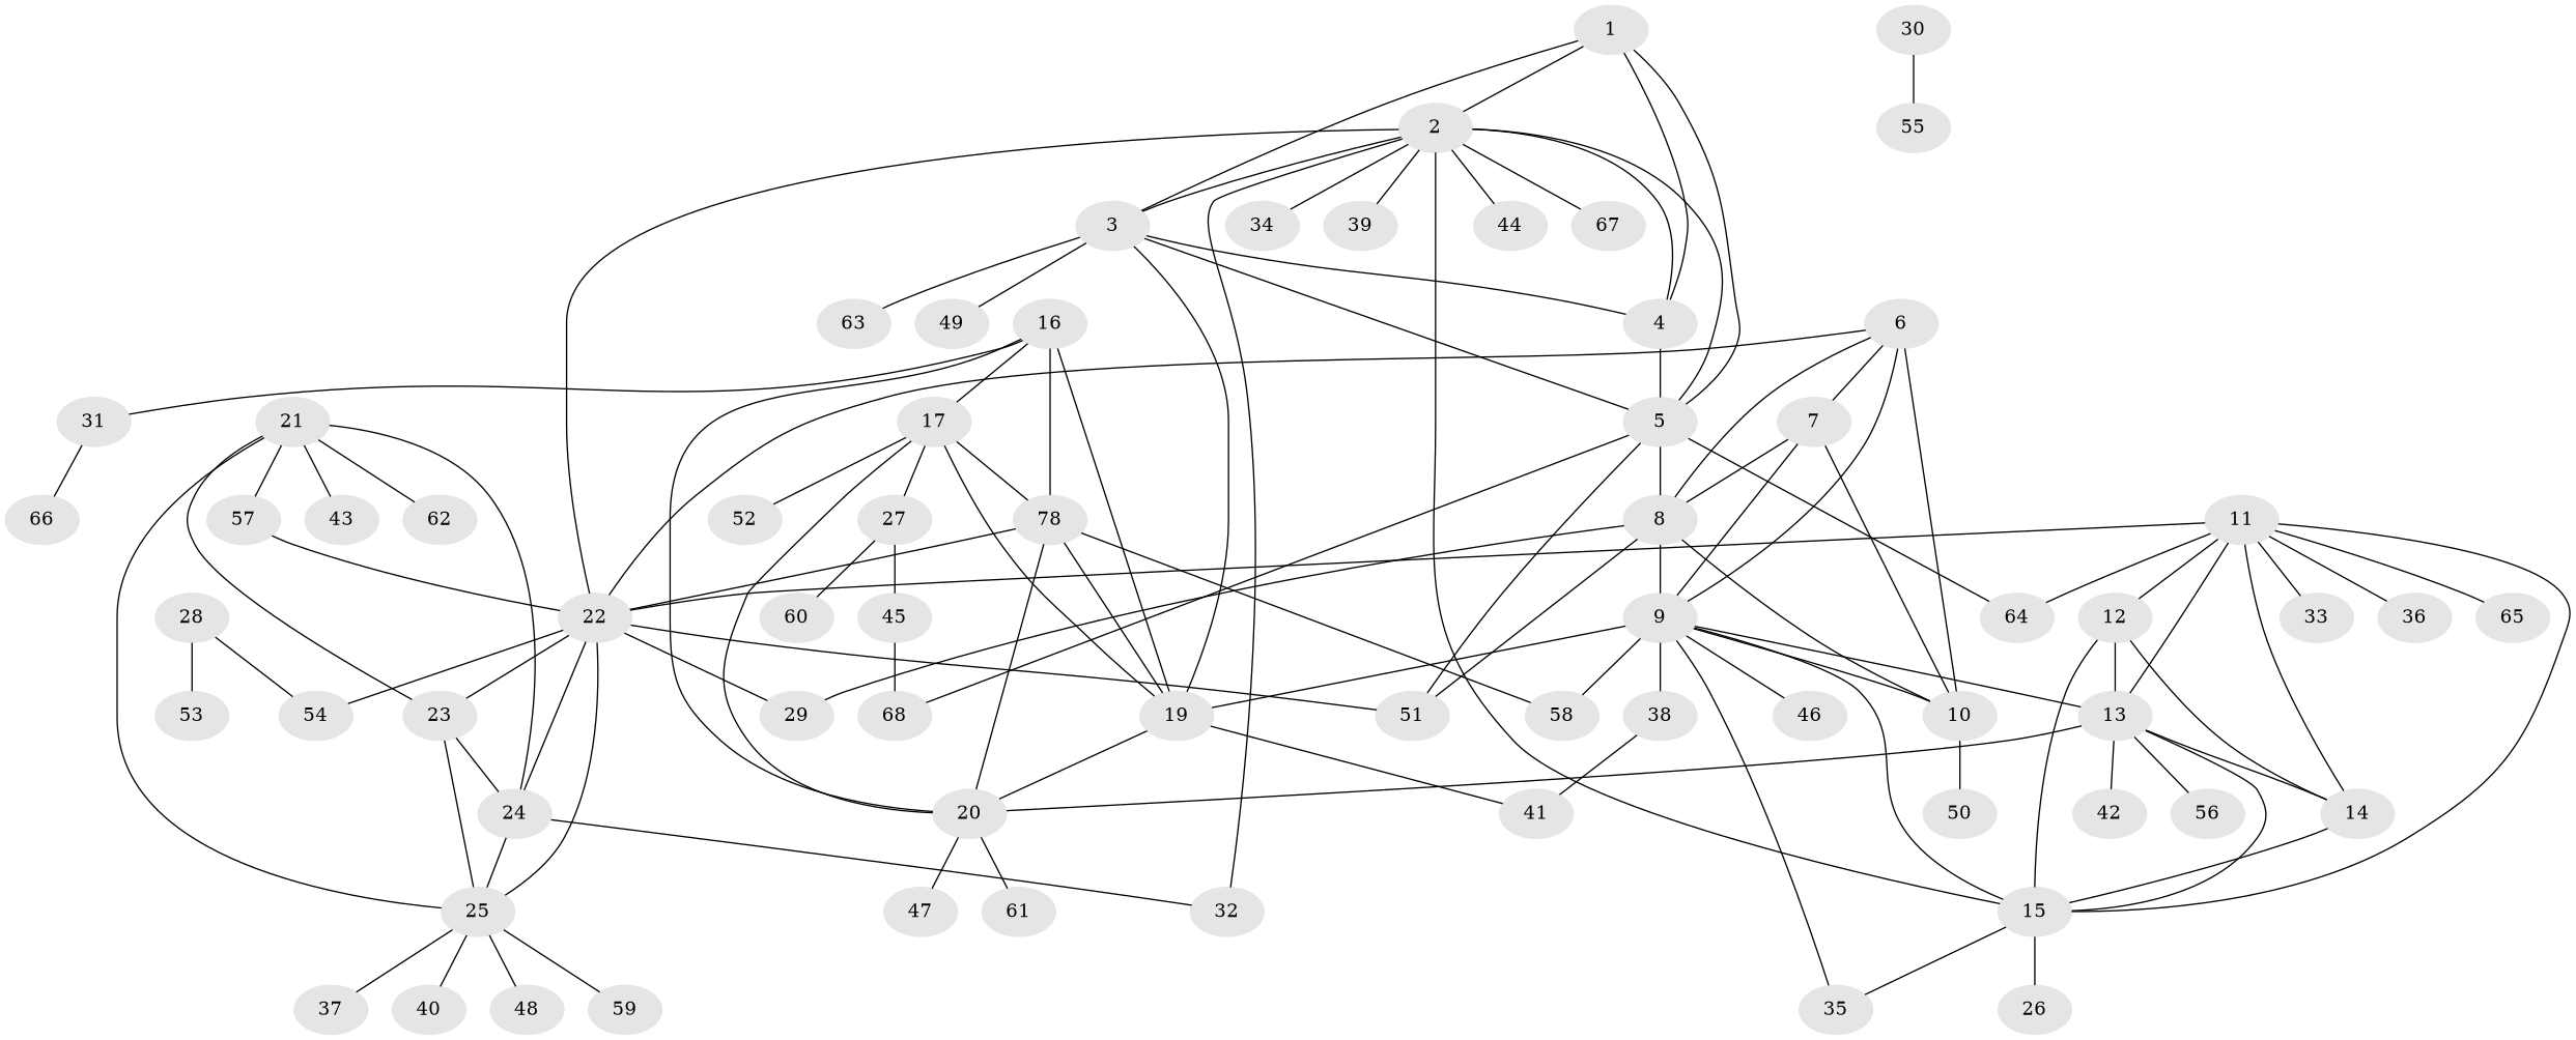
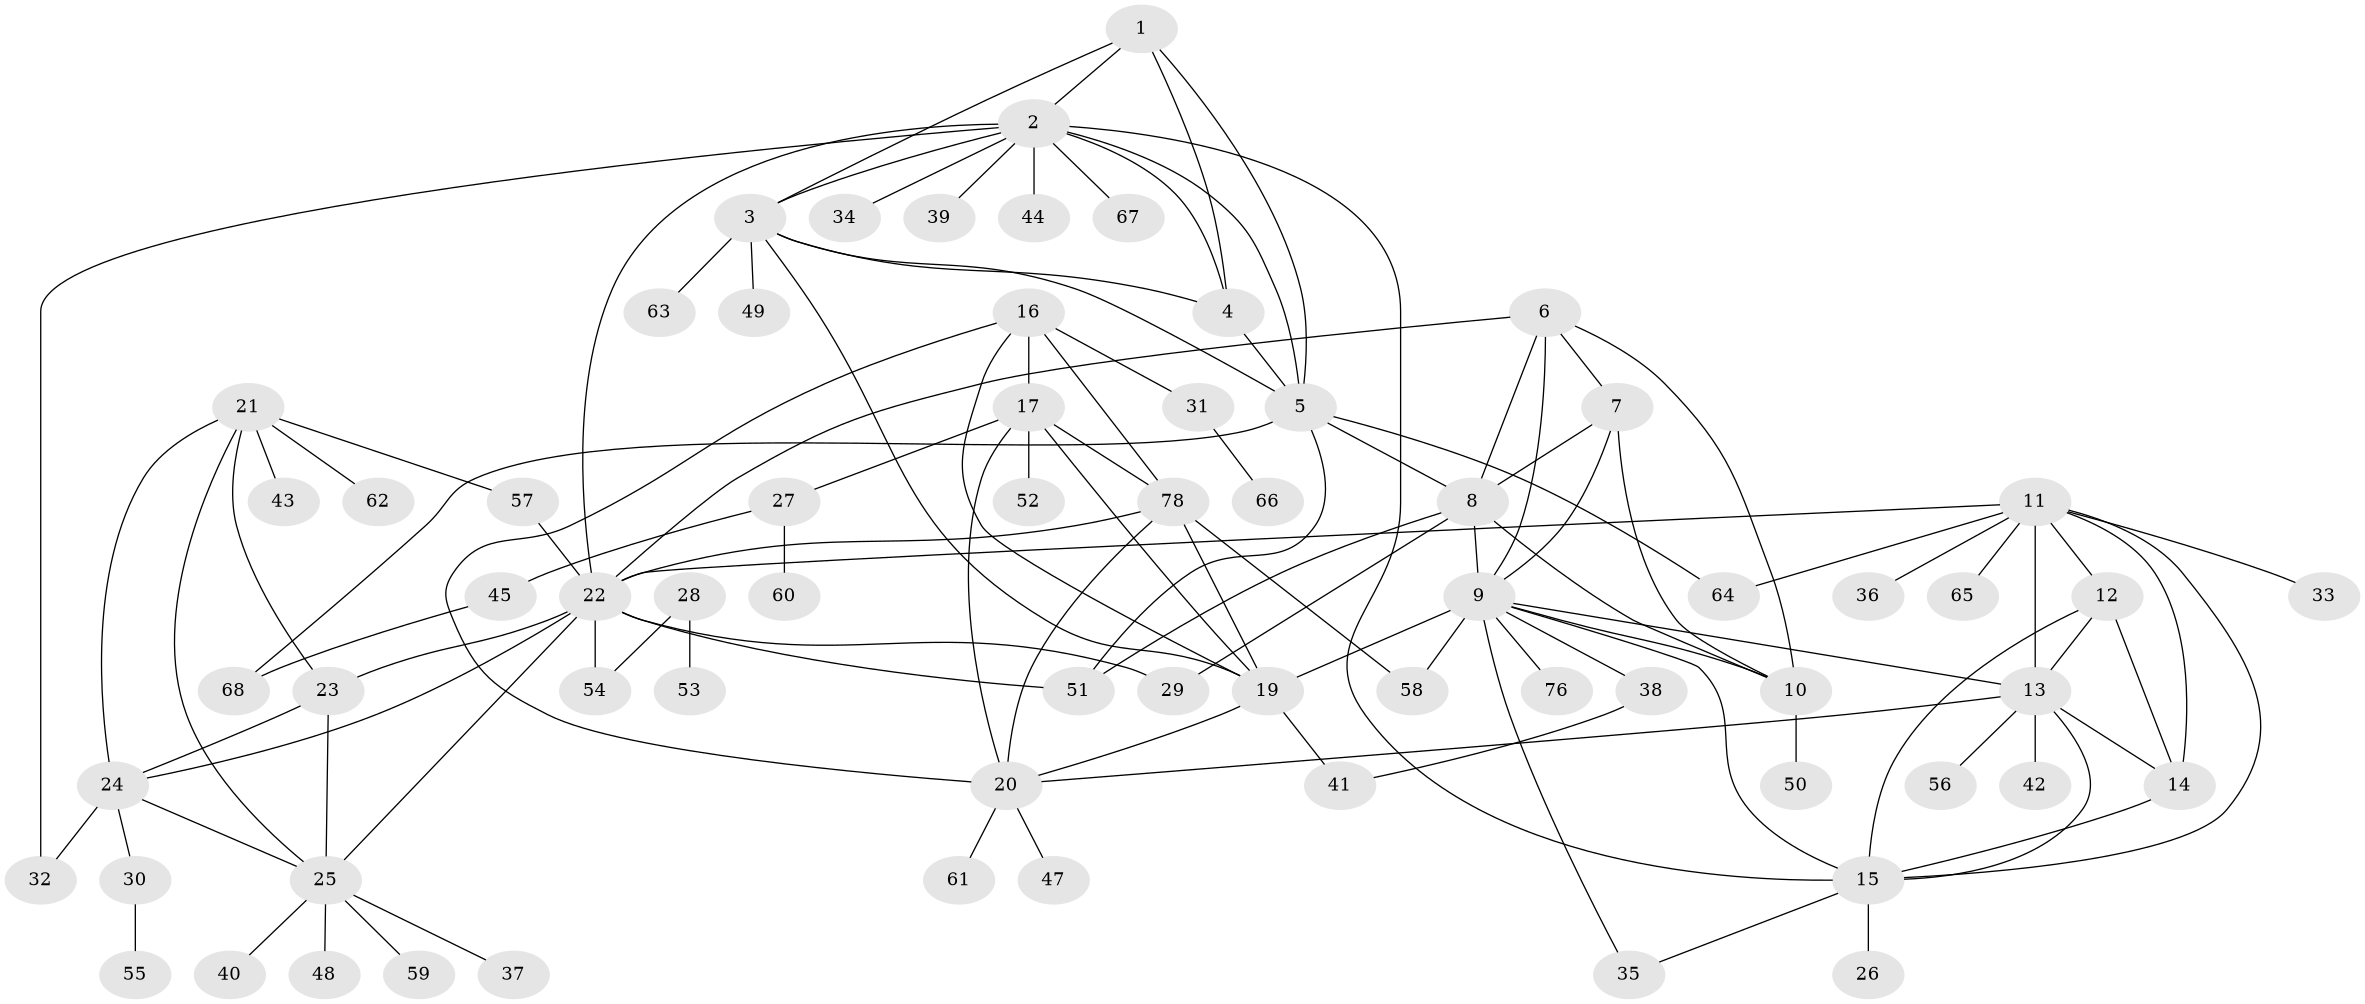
  graph {
    node [color=gray90 style=filled]
    edge [weight=1.0]
    1
    2
    3
    4
    5
    15
    22
    32
    34
    39
    44
    67
    19
    49
    63
    8
    51
    64
    68
    35
    26
    23
    24
    25
    29
    54
    20
    41
    9
    10
    6
    7
    13
    38
-   46
+   46 [label=76]
    58
    50
    28
    53
    14
    42
    56
    11
    12
    33
    36
    65
    47
    61
    16
    17
    n52 [label=78]
    31
    27
    52
    66
    45
    60
    21
    43
    57
    62
    30
    37
    40
    48
    59
    55
    1 -- 2
    1 -- 3
    1 -- 4
    1 -- 5
    2 -- 3
    2 -- 4
    2 -- 5
    2 -- 15
    2 -- 22
    2 -- 32
    2 -- 34
    2 -- 39
    2 -- 44
    2 -- 67
    3 -- 4
    3 -- 5
    3 -- 19
    3 -- 49
    3 -- 63
    4 -- 5 [weight=3.0]
    5 -- 8 [weight=2.0]
    5 -- 51
    5 -- 64
    5 -- 68
    15 -- 35
    15 -- 26
    22 -- 51
    22 -- 23
    22 -- 24
    22 -- 25
    22 -- 29
    22 -- 54
    19 -- 20
    19 -- 41
    8 -- 51
    8 -- 29
    8 -- 9 [weight=6.0]
    8 -- 10
    23 -- 24
    23 -- 25
    24 -- 32
    24 -- 25
+   24 -- 30
    25 -- 37
    25 -- 40
    25 -- 48
    25 -- 59
    20 -- 47
    20 -- 61
    9 -- 15
    9 -- 19
    9 -- 35
    9 -- 10
    9 -- 13
    9 -- 38
    9 -- 46
    9 -- 58
    10 -- 50 [weight=3.0]
    6 -- 22
    6 -- 8
    6 -- 9
    6 -- 10
    6 -- 7
    7 -- 8
    7 -- 9
    7 -- 10
    13 -- 15
    13 -- 20
    13 -- 14
    13 -- 42
    13 -- 56
    38 -- 41
    28 -- 54
    28 -- 53
    14 -- 15
    11 -- 15
    11 -- 22
    11 -- 64
    11 -- 13
    11 -- 14
    11 -- 12
    11 -- 33
    11 -- 36
    11 -- 65
    12 -- 15 [weight=3.0]
    12 -- 13
    12 -- 14
    16 -- 19
    16 -- 20
    16 -- 17
    16 -- n52
    16 -- 31
    17 -- 19
    17 -- 20
    17 -- n52
    17 -- 27
    17 -- 52
    n52 -- 22
    n52 -- 19
    n52 -- 20
    n52 -- 58
    31 -- 66
    27 -- 45
    27 -- 60
    45 -- 68
    21 -- 23
    21 -- 24
    21 -- 25
    21 -- 43
    21 -- 57
    21 -- 62
    57 -- 22
    30 -- 55
  }
